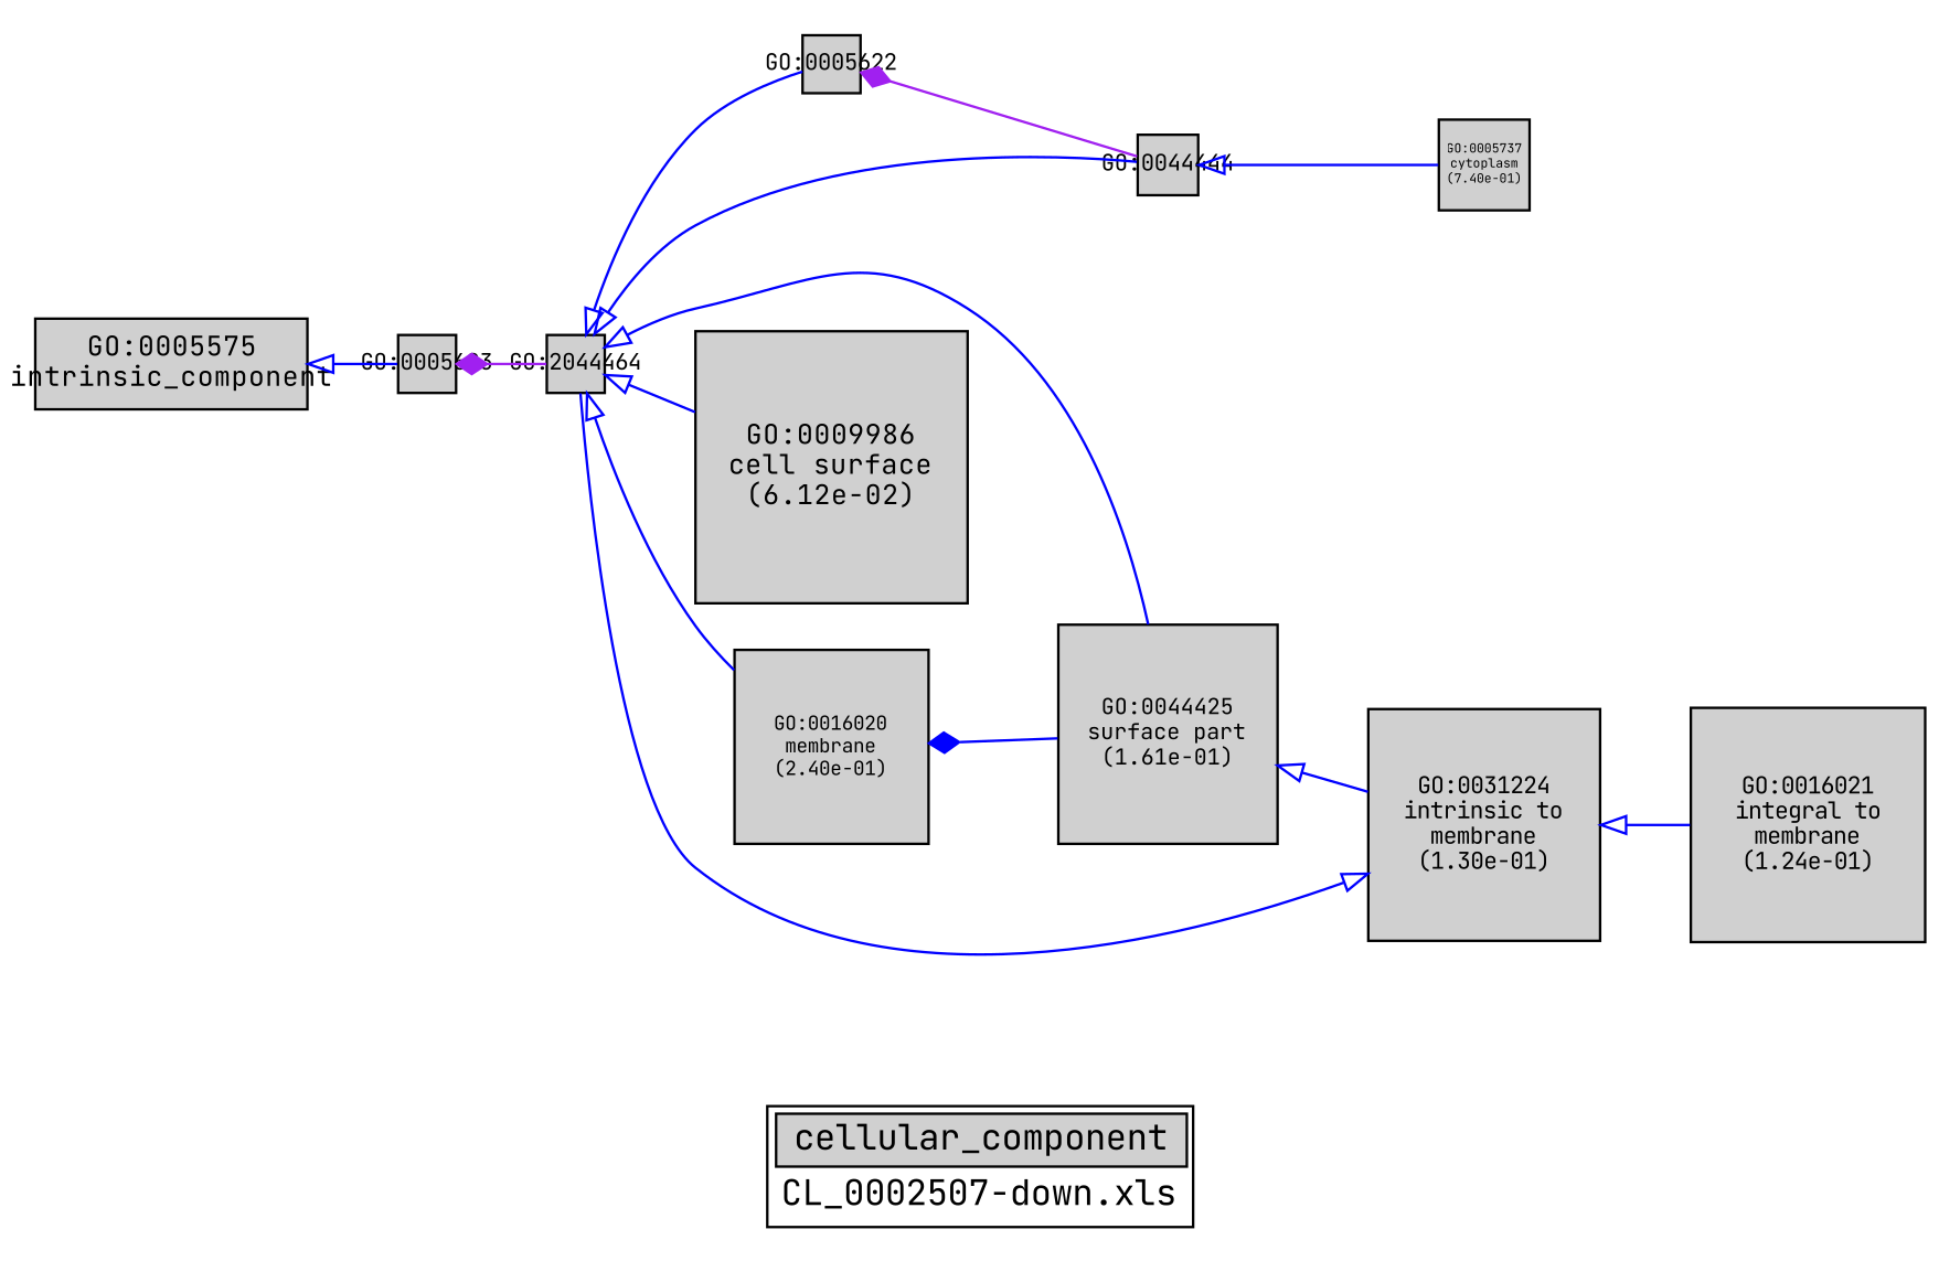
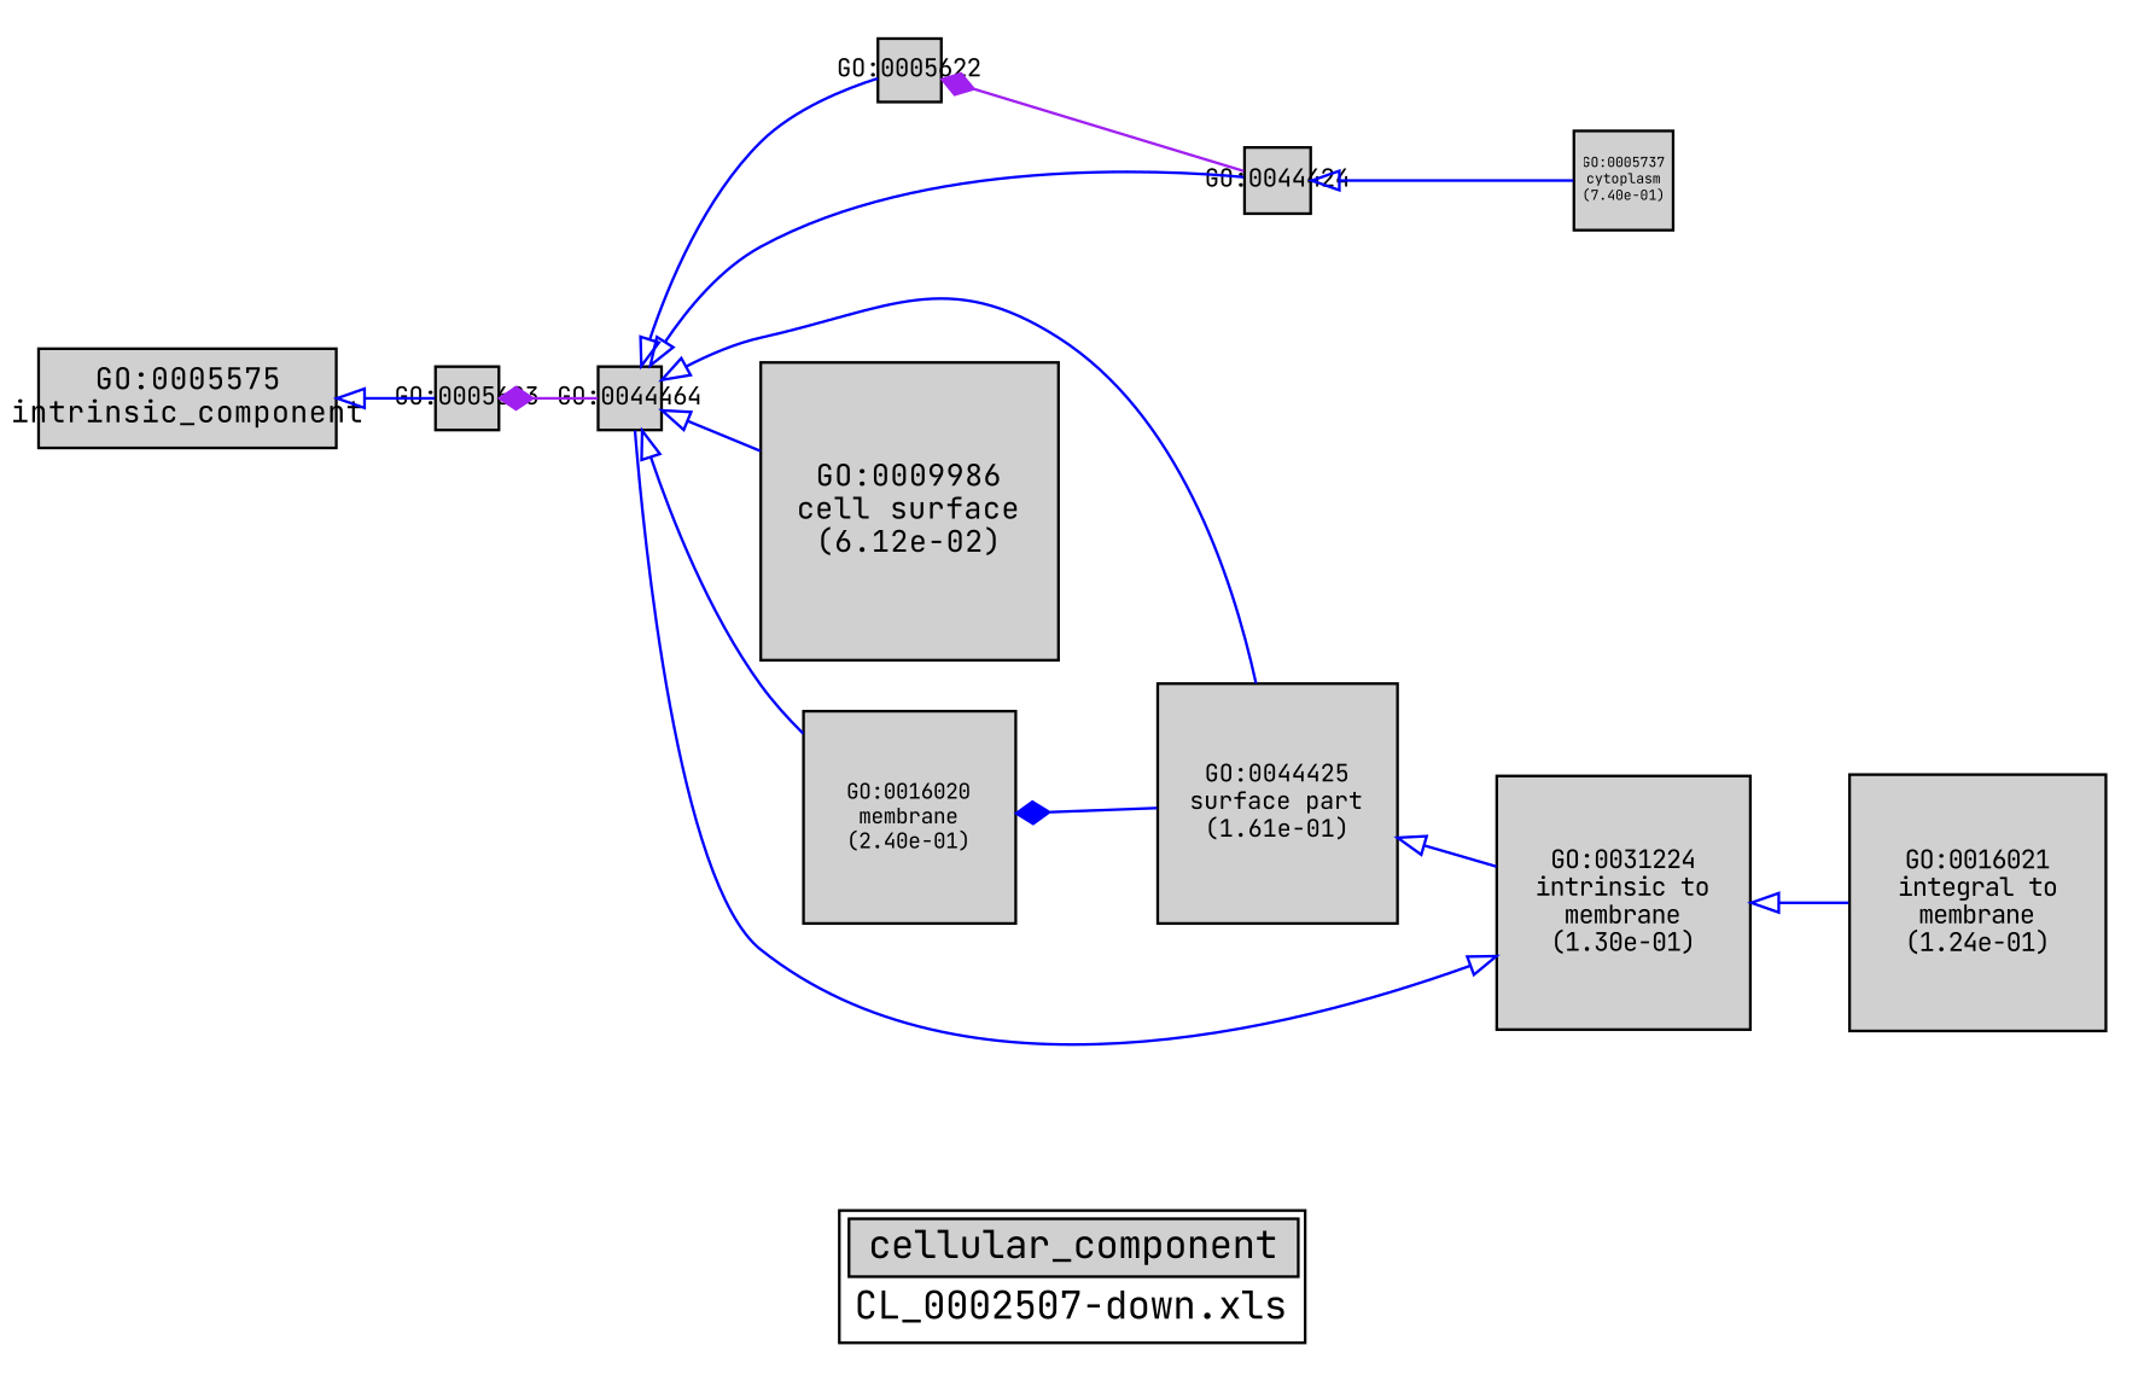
  digraph {
    bgcolor="#FFFFFF"
    fontname="JetBrains Mono"
    label=<<TABLE COLOR="black" BGCOLOR="white"><TR><TD COLSPAN="2" BGCOLOR="#D0D0D0"><FONT COLOR="black">cellular_component</FONT></TD></TR><TR><TD BORDER="0">CL_0002507-down.xls</TD></TR></TABLE>>
    rankdir=LR
    node [color=black fillcolor="#D0D0D0" fixedsize=true fontcolor=black fontname="JetBrains Mono" fontsize=9 shape=box style=filled]
    edge [arrowtail=empty color=blue dir=back fontname="JetBrains Mono" weight=5.0]
-   "GO:0044464" [height=0.323973614429 width=0.323973614429 label="GO:2044464"]
+   "GO:0044464" [height=0.323973614429 width=0.323973614429]
    "GO:0005622" [height=0.316391651641 width=0.316391651641]
    n3 [fontsize=8.73534667955 height=1.21324259438 label=<<TABLE BORDER="0"><TR><TD>GO:0044425<BR/>surface part<BR/>(1.61e-01)</TD></TR></TABLE>> width=1.21324259438]
    "GO:0005623" [height=0.323973614429 width=0.323973614429]
    n5 [fontsize=10.8 label=<<TABLE BORDER="0"><TR><TD>GO:0005575<BR/>intrinsic_component</TD></TR></TABLE>> width=1.5]
    n6 [fontsize=9.23763395134 height=1.28300471546 label=<<TABLE BORDER="0"><TR><TD>GO:0031224<BR/>intrinsic to<BR/>membrane<BR/>(1.30e-01)</TD></TR></TABLE>> width=1.28300471546]
    n7 [fontsize=5.0 height=0.501134697772 label=<<TABLE BORDER="0"><TR><TD>GO:0005737<BR/>cytoplasm<BR/>(7.40e-01)</TD></TR></TABLE>> width=0.501134697772]
-   "GO:0044424" [height=0.329502806775 width=0.329502806775 label="GO:0044444"]
+   "GO:0044424" [height=0.329502806775 width=0.329502806775]
    n9 [fontsize=10.8 height=1.5 label=<<TABLE BORDER="0"><TR><TD>GO:0009986<BR/>cell surface<BR/>(6.12e-02)</TD></TR></TABLE>> width=1.5]
    n10 [fontsize=9.34337553468 height=1.29769104648 label=<<TABLE BORDER="0"><TR><TD>GO:0016021<BR/>integral to<BR/>membrane<BR/>(1.24e-01)</TD></TR></TABLE>> width=1.29769104648]
    n11 [fontsize=7.73656691955 height=1.07452318327 label=<<TABLE BORDER="0"><TR><TD>GO:0016020<BR/>membrane<BR/>(2.40e-01)</TD></TR></TABLE>> width=1.07452318327]
    subgraph sub_1 {
      "GO:0044464"
      "GO:0005622"
      n3
      "GO:0005623"
      n5
      n6
      n7
      "GO:0044424"
      n9
      n10
      n11
    }
    subgraph sub_2 {
      subgraph sub_3 {
        subgraph sub_4 {
        }
        subgraph sub_5 {
        }
      }
      subgraph sub_6 {
        "GO:0044464"
        "GO:0005622"
        n3
        "GO:0005623"
        "GO:0044424"
        n11
      }
      subgraph sub_7 {
        "GO:0044464"
        "GO:0005622"
        n3
        "GO:0005623"
        n5
        n6
        n7
        "GO:0044424"
        n9
        n10
        n11
      }
    }
    "GO:0044464" -> "GO:0005622"
    "GO:0044464" -> n3
    "GO:0044464" -> "GO:0044424"
    "GO:0044464" -> n9
    "GO:0044464" -> n11
    "GO:0005622" -> "GO:0044424" [arrowtail=diamond color=purple weight=2.5]
    n3 -> n6
    "GO:0005623" -> "GO:0044464" [arrowtail=diamond color=purple weight=2.5]
    n5 -> "GO:0005623"
    n6 -> "GO:0044464"
    n6 -> n10
    "GO:0044424" -> n7
    n11 -> n3 [arrowtail=diamond weight=2.5]
  }
